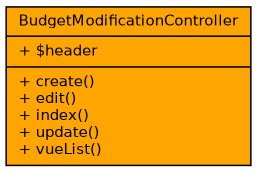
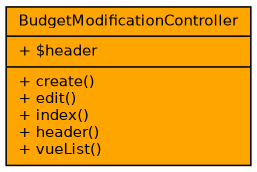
  digraph {
-   n1 [color=black fillcolor=orange fontcolor=black fontname=Helvetica fontsize=10 height=0.2 label="{BudgetModificationController\n|+ $header\l|+ create()\l+ edit()\l+ index()\l+ update()\l+ vueList()\l}" shape=record style=filled width=0.4]
+   n1 [color=black fillcolor=orange fontcolor=black fontname=Helvetica fontsize=10 height=0.2 label="{BudgetModificationController\n|+ $header\l|+ create()\l+ edit()\l+ index()\l+ header()\l+ vueList()\l}" shape=record style=filled width=0.4]
  }
